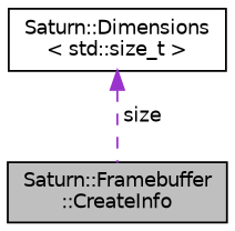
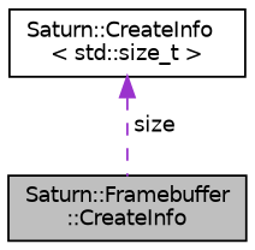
  digraph {
    node [color=black fontname=Helvetica fontsize=10 shape=record style=filled]
    n1 [fillcolor=grey75 fontcolor=black height=0.2 label="Saturn::Framebuffer\l::CreateInfo" width=0.4]
-   n2 [fillcolor=white height=0.2 label="Saturn::Dimensions\l\< std::size_t \>" width=0.4]
+   n2 [fillcolor=white height=0.2 label="Saturn::CreateInfo\l\< std::size_t \>" width=0.4]
    n2 -> n1 [color=darkorchid3 dir=back fontname=Helvetica fontsize=10 label=" size" labelfontname=Helvetica labelfontsize=10 style=dashed]
  }
